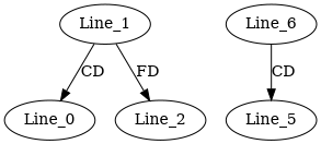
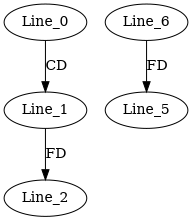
  digraph {
    Line_0
    Line_1
    Line_2
    n4 [label=Line_6]
    Line_5
-   Line_1 -> Line_0 [label=CD]
+   Line_0 -> Line_1 [label=CD]
    Line_1 -> Line_2 [label=FD]
-   n4 -> Line_5 [label=CD]
+   n4 -> Line_5 [label=FD]
  }
